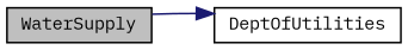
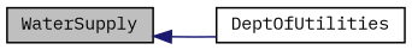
  digraph {
    rankdir=LR
    fontname="IBM Plex Mono"
    node [color=black fontname="IBM Plex Mono" fontsize=10 shape=record style=filled]
    n1 [fillcolor=grey75 fontcolor=black height=0.2 label=WaterSupply width=0.4]
    n2 [fillcolor=white height=0.2 label=DeptOfUtilities width=0.4]
-   n2 -> n1 [color=midnightblue dir=back fontname="IBM Plex Mono" fontsize=10 labelfontname=Helvetica labelfontsize=10 style=solid]
+   n1 -> n2 [color=midnightblue dir=back fontname="IBM Plex Mono" fontsize=10 labelfontname=Helvetica labelfontsize=10 style=solid]
  }
